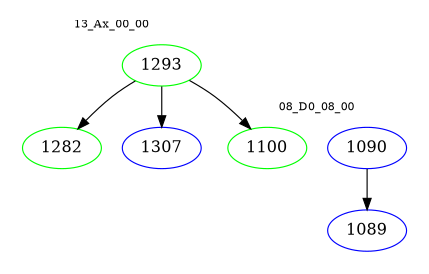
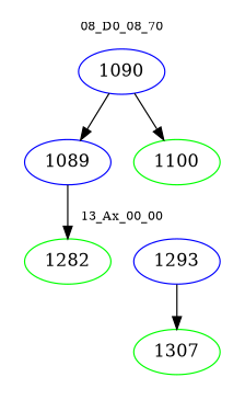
  digraph {
    node [color=blue]
    edge [color=black]
-   n1 [color=green label=1293]
+   n1 [label=1293]
    n2 [color=green label=1282]
-   n3 [label=1307]
+   n3 [color=green label=1307]
    n4 [label=1090]
    n5 [label=1089]
    n6 [color=green label=1100]
    subgraph cluster_1 {
      color=white
      fontsize=10
      label="13_Ax_00_00"
      n1
      n2
      n3
    }
    subgraph cluster_2 {
      color=white
      fontsize=10
-     label="08_D0_08_00"
+     label="08_D0_08_70"
      n4
      n5
      n6
    }
-   n1 -> n2
+   n5 -> n2
    n1 -> n3
    n4 -> n5
-   n1 -> n6
+   n4 -> n6
  }
